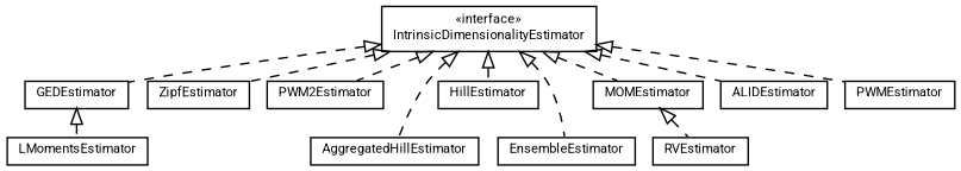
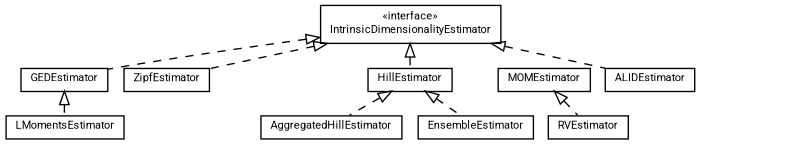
  digraph {
    fontname=Roboto
    nodesep=0.15
    rankdir=TB
    ranksep=0.25
    node [fontcolor=black fontname=Roboto fontsize=8 margin=0 shape=plaintext]
    edge [arrowtail=empty color=black dir=back fontname=Roboto fontsize=7 labelfontname=Roboto labelfontsize=7 style=dashed weight=9]
    n1 [height=0 label=<<table title="de.lmu.ifi.dbs.elki.math.statistics.intrinsicdimensionality.AggregatedHillEstimator" border="0" cellborder="1" cellspacing="0" cellpadding="2" href="AggregatedHillEstimator.html" target="_parent"> 		<tr><td><table border="0" cellspacing="0" cellpadding="1"> 		<tr><td align="center" balign="center"> <font face="Roboto">AggregatedHillEstimator</font> </td></tr> 		</table></td></tr> 		</table>> width=0]
    n2 [height=0 label=<<table title="de.lmu.ifi.dbs.elki.math.statistics.intrinsicdimensionality.IntrinsicDimensionalityEstimator" border="0" cellborder="1" cellspacing="0" cellpadding="2" href="IntrinsicDimensionalityEstimator.html" target="_parent"> 		<tr><td><table border="0" cellspacing="0" cellpadding="1"> 		<tr><td align="center" balign="center"> &#171;interface&#187; </td></tr> 		<tr><td align="center" balign="center"> <font face="Roboto">IntrinsicDimensionalityEstimator</font> </td></tr> 		</table></td></tr> 		</table>> width=0]
    n3 [height=0 label=<<table title="de.lmu.ifi.dbs.elki.math.statistics.intrinsicdimensionality.ZipfEstimator" border="0" cellborder="1" cellspacing="0" cellpadding="2" href="ZipfEstimator.html" target="_parent"> 		<tr><td><table border="0" cellspacing="0" cellpadding="1"> 		<tr><td align="center" balign="center"> <font face="Roboto">ZipfEstimator</font> </td></tr> 		</table></td></tr> 		</table>> width=0]
-   n4 [height=0 label=<<table title="de.lmu.ifi.dbs.elki.math.statistics.intrinsicdimensionality.PWM2Estimator" border="0" cellborder="1" cellspacing="0" cellpadding="2" href="PWM2Estimator.html" target="_parent"> 		<tr><td><table border="0" cellspacing="0" cellpadding="1"> 		<tr><td align="center" balign="center"> <font face="Roboto">PWM2Estimator</font> </td></tr> 		</table></td></tr> 		</table>> width=0]
    n5 [height=0 label=<<table title="de.lmu.ifi.dbs.elki.math.statistics.intrinsicdimensionality.GEDEstimator" border="0" cellborder="1" cellspacing="0" cellpadding="2" href="GEDEstimator.html" target="_parent"> 		<tr><td><table border="0" cellspacing="0" cellpadding="1"> 		<tr><td align="center" balign="center"> <font face="Roboto">GEDEstimator</font> </td></tr> 		</table></td></tr> 		</table>> width=0]
    n6 [height=0 label=<<table title="de.lmu.ifi.dbs.elki.math.statistics.intrinsicdimensionality.HillEstimator" border="0" cellborder="1" cellspacing="0" cellpadding="2" href="HillEstimator.html" target="_parent"> 		<tr><td><table border="0" cellspacing="0" cellpadding="1"> 		<tr><td align="center" balign="center"> <font face="Roboto">HillEstimator</font> </td></tr> 		</table></td></tr> 		</table>> width=0]
    n7 [height=0 label=<<table title="de.lmu.ifi.dbs.elki.math.statistics.intrinsicdimensionality.MOMEstimator" border="0" cellborder="1" cellspacing="0" cellpadding="2" href="MOMEstimator.html" target="_parent"> 		<tr><td><table border="0" cellspacing="0" cellpadding="1"> 		<tr><td align="center" balign="center"> <font face="Roboto">MOMEstimator</font> </td></tr> 		</table></td></tr> 		</table>> width=0]
    n8 [height=0 label=<<table title="de.lmu.ifi.dbs.elki.math.statistics.intrinsicdimensionality.EnsembleEstimator" border="0" cellborder="1" cellspacing="0" cellpadding="2" href="EnsembleEstimator.html" target="_parent"> 		<tr><td><table border="0" cellspacing="0" cellpadding="1"> 		<tr><td align="center" balign="center"> <font face="Roboto">EnsembleEstimator</font> </td></tr> 		</table></td></tr> 		</table>> width=0]
    n9 [height=0 label=<<table title="de.lmu.ifi.dbs.elki.math.statistics.intrinsicdimensionality.ALIDEstimator" border="0" cellborder="1" cellspacing="0" cellpadding="2" href="ALIDEstimator.html" target="_parent"> 		<tr><td><table border="0" cellspacing="0" cellpadding="1"> 		<tr><td align="center" balign="center"> <font face="Roboto">ALIDEstimator</font> </td></tr> 		</table></td></tr> 		</table>> width=0]
-   n10 [height=0 label=<<table title="de.lmu.ifi.dbs.elki.math.statistics.intrinsicdimensionality.PWMEstimator" border="0" cellborder="1" cellspacing="0" cellpadding="2" href="PWMEstimator.html" target="_parent"> 		<tr><td><table border="0" cellspacing="0" cellpadding="1"> 		<tr><td align="center" balign="center"> <font face="Roboto">PWMEstimator</font> </td></tr> 		</table></td></tr> 		</table>> width=0]
    n11 [height=0 label=<<table title="de.lmu.ifi.dbs.elki.math.statistics.intrinsicdimensionality.LMomentsEstimator" border="0" cellborder="1" cellspacing="0" cellpadding="2" href="LMomentsEstimator.html" target="_parent"> 		<tr><td><table border="0" cellspacing="0" cellpadding="1"> 		<tr><td align="center" balign="center"> <font face="Roboto">LMomentsEstimator</font> </td></tr> 		</table></td></tr> 		</table>> width=0]
    n12 [height=0 label=<<table title="de.lmu.ifi.dbs.elki.math.statistics.intrinsicdimensionality.RVEstimator" border="0" cellborder="1" cellspacing="0" cellpadding="2" href="RVEstimator.html" target="_parent"> 		<tr><td><table border="0" cellspacing="0" cellpadding="1"> 		<tr><td align="center" balign="center"> <font face="Roboto">RVEstimator</font> </td></tr> 		</table></td></tr> 		</table>> width=0]
-   n2 -> n1
+   n6 -> n1
    n2 -> n3
-   n2 -> n4
    n2 -> n5
    n2 -> n6
-   n2 -> n7
-   n2 -> n8
+   n6 -> n8
    n2 -> n9
-   n2 -> n10
    n5 -> n11
    n7 -> n12
  }
